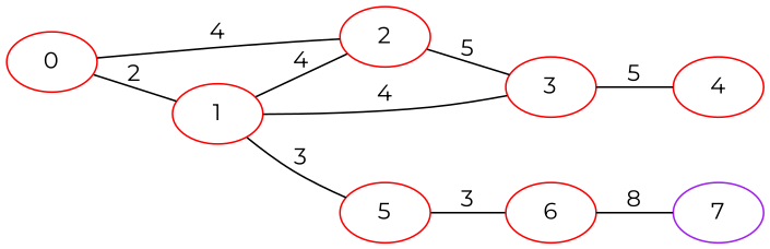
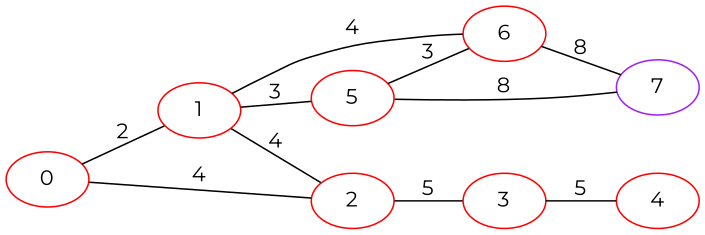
  graph {
    fontname=Montserrat
    rankdir=LR
    node [color=red fontname=Montserrat weight=1]
    edge [fontname=Montserrat]
    0
    1
    2
    6
    5
    3
    7 [color=purple weight=4]
    4
    0 -- 1 [label=2]
    0 -- 2 [label=4]
    1 -- 2 [label=4]
-   1 -- 3 [label=4]
+   1 -- 6 [label=4]
    1 -- 5 [label=3]
    2 -- 3 [label=5]
    6 -- 7 [label=8]
    5 -- 6 [label=3]
+   5 -- 7 [label=8]
    3 -- 4 [label=5]
  }
